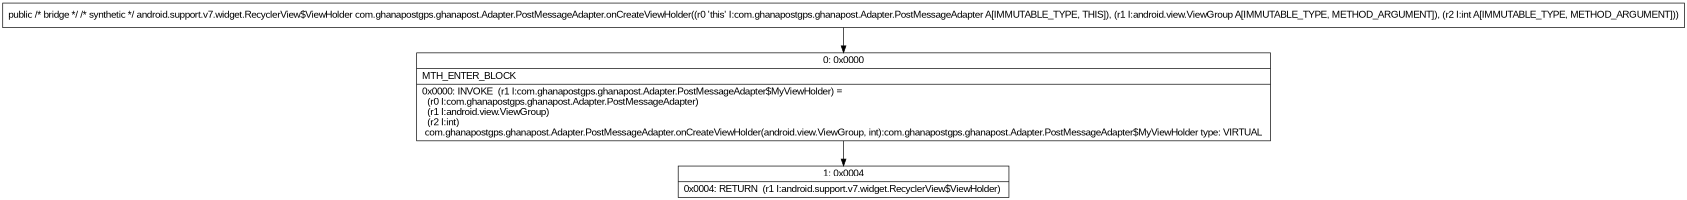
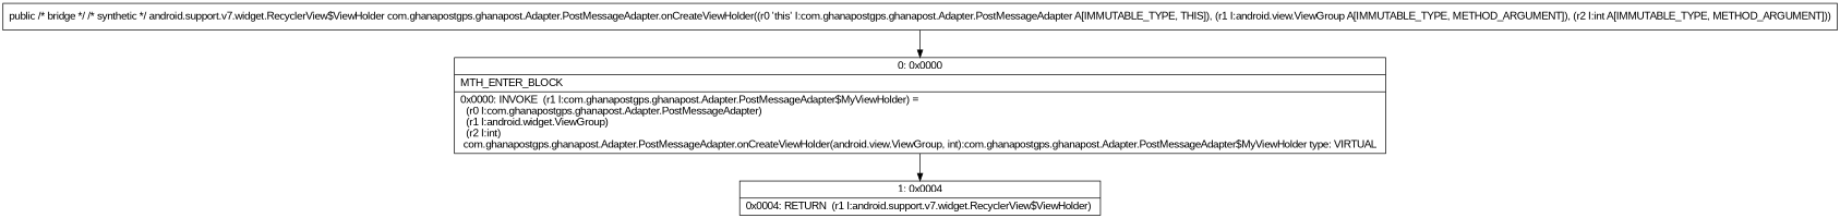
  digraph {
    fontname="Liberation Sans"
    node [shape=record fontname="Liberation Sans"]
    edge [fontname="Liberation Sans"]
-   n1 [label="{0\:\ 0x0000|MTH_ENTER_BLOCK\l|0x0000: INVOKE  (r1 I:com.ghanapostgps.ghanapost.Adapter.PostMessageAdapter$MyViewHolder) = \l  (r0 I:com.ghanapostgps.ghanapost.Adapter.PostMessageAdapter)\l  (r1 I:android.view.ViewGroup)\l  (r2 I:int)\l com.ghanapostgps.ghanapost.Adapter.PostMessageAdapter.onCreateViewHolder(android.view.ViewGroup, int):com.ghanapostgps.ghanapost.Adapter.PostMessageAdapter$MyViewHolder type: VIRTUAL \l}"]
+   n1 [label="{0\:\ 0x0000|MTH_ENTER_BLOCK\l|0x0000: INVOKE  (r1 I:com.ghanapostgps.ghanapost.Adapter.PostMessageAdapter$MyViewHolder) = \l  (r0 I:com.ghanapostgps.ghanapost.Adapter.PostMessageAdapter)\l  (r1 I:android.widget.ViewGroup)\l  (r2 I:int)\l com.ghanapostgps.ghanapost.Adapter.PostMessageAdapter.onCreateViewHolder(android.view.ViewGroup, int):com.ghanapostgps.ghanapost.Adapter.PostMessageAdapter$MyViewHolder type: VIRTUAL \l}"]
    n2 [label="{1\:\ 0x0004|0x0004: RETURN  (r1 I:android.support.v7.widget.RecyclerView$ViewHolder) \l}"]
    n3 [label="{public \/* bridge *\/ \/* synthetic *\/ android.support.v7.widget.RecyclerView$ViewHolder com.ghanapostgps.ghanapost.Adapter.PostMessageAdapter.onCreateViewHolder((r0 'this' I:com.ghanapostgps.ghanapost.Adapter.PostMessageAdapter A[IMMUTABLE_TYPE, THIS]), (r1 I:android.view.ViewGroup A[IMMUTABLE_TYPE, METHOD_ARGUMENT]), (r2 I:int A[IMMUTABLE_TYPE, METHOD_ARGUMENT])) }"]
    n1 -> n2
    n3 -> n1
  }
